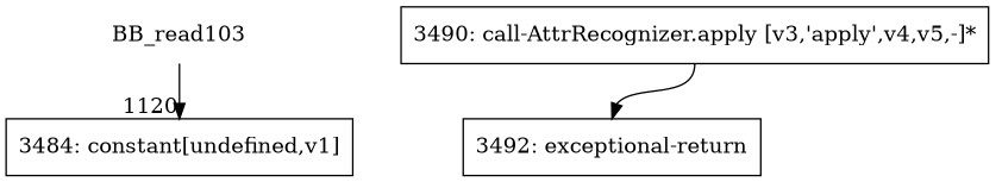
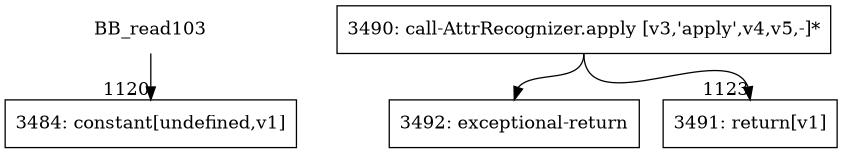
  digraph {
    rankdir=TD
    node [shape=record]
    edge [headport=n tailport=s]
    n1 [label=BB_read103 shape=none]
    n2 [label="{3484: constant[undefined,v1]}"]
    n3 [label="{3490: call-AttrRecognizer.apply [v3,'apply',v4,v5,-]*}"]
    n4 [label="{3492: exceptional-return}"]
+   n5 [label="{3491: return[v1]}"]
    n1 -> n2 [headlabel="    1120"]
    n3 -> n4 [color=black]
+   n3 -> n5 [headlabel="      1123"]
  }
